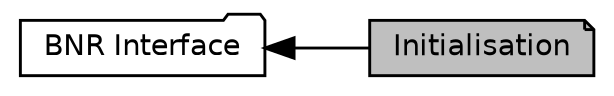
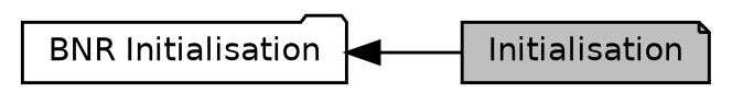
  digraph {
    rankdir=LR
    node [color=black fontname=Helvetica fontsize=10 style=filled]
-   n1 [fillcolor=white height=0.2 label="BNR Interface" shape=folder width=0.4]
+   n1 [fillcolor=white height=0.2 label="BNR Initialisation" shape=folder width=0.4]
    n2 [fillcolor=grey75 fontcolor=black height=0.2 label=Initialisation shape=note width=0.4]
    n1 -> n2 [dir=back fontname=Helvetica fontsize=10 labelfontname=Helvetica labelfontsize=10 shape=plaintext style=solid]
  }
